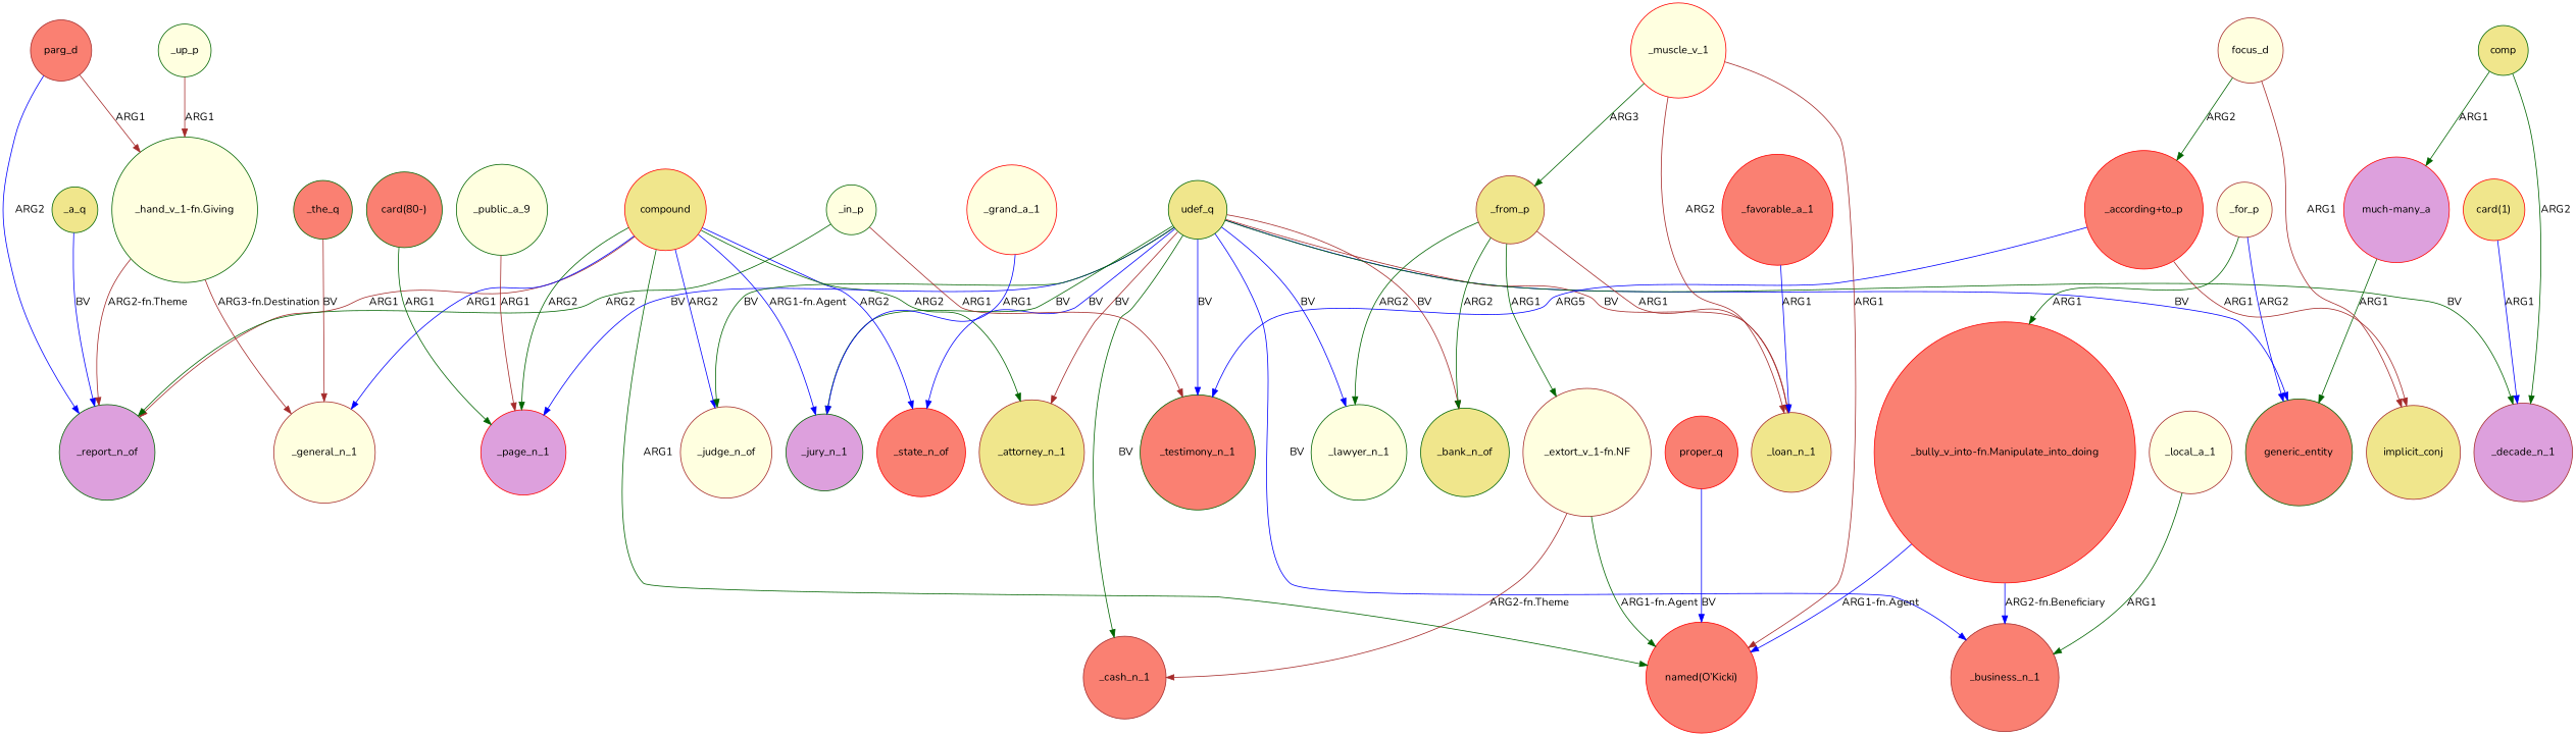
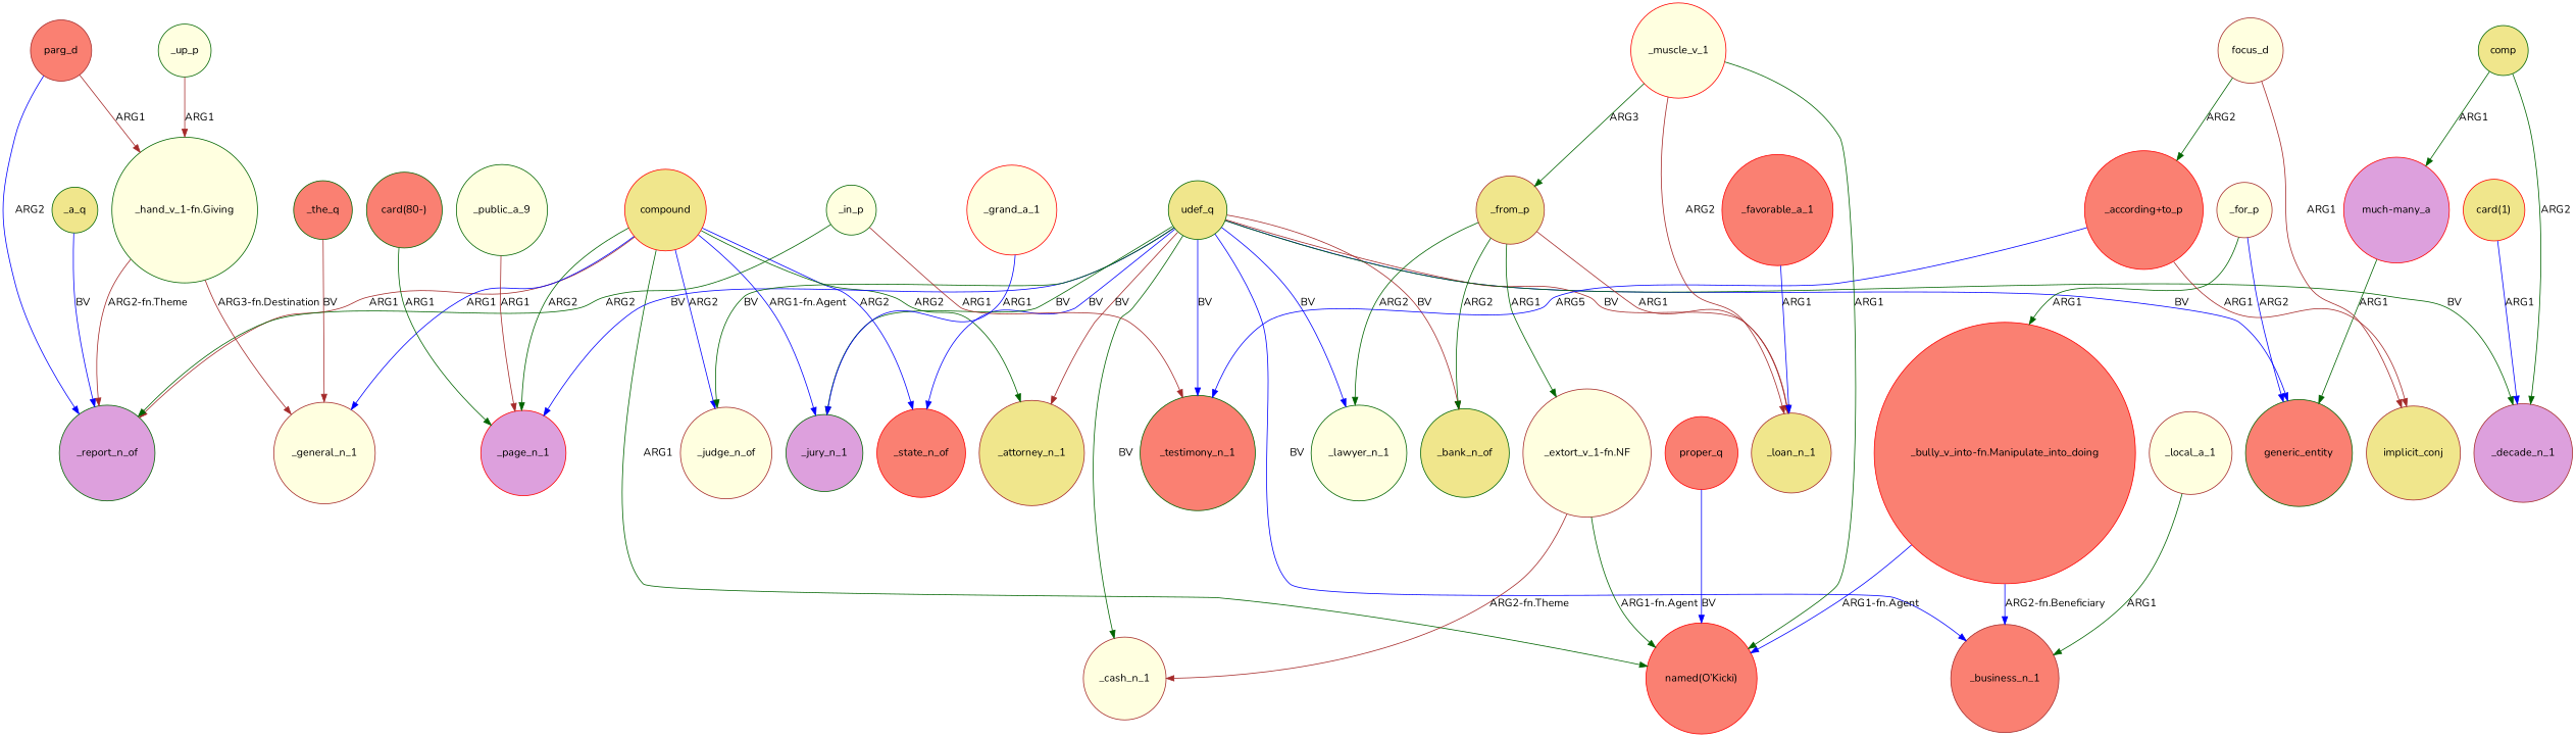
  digraph {
    fontname=Nunito
    node [color=darkgreen fillcolor=lightyellow fontname=Nunito shape=circle style=filled]
    edge [color=blue fontname=Nunito]
    _a_q [fillcolor=khaki]
    _report_n_of [fillcolor=plum]
    compound [color=red fillcolor=khaki]
    "named(O’Kicki)" [color=red fillcolor=salmon]
    _page_n_1 [color=red fillcolor=plum]
    _general_n_1 [color=brown]
    _judge_n_of [color=brown]
    _state_n_of [color=red fillcolor=salmon]
    _attorney_n_1 [color=brown fillcolor=khaki]
    _jury_n_1 [fillcolor=plum]
    udef_q [fillcolor=khaki]
    generic_entity [fillcolor=salmon]
-   _cash_n_1 [color=brown fillcolor=salmon]
+   _cash_n_1 [color=brown]
    _loan_n_1 [color=brown fillcolor=khaki]
    _testimony_n_1 [fillcolor=salmon]
    _bank_n_of [fillcolor=khaki]
    _business_n_1 [color=brown fillcolor=salmon]
    _decade_n_1 [color=brown fillcolor=plum]
    _lawyer_n_1
    "card(80-)" [fillcolor=salmon]
    "_extort_v_1-fn.NF" [color=brown]
    "much-many_a" [color=red fillcolor=plum]
    _in_p
    _the_q [fillcolor=salmon]
    _from_p [color=brown fillcolor=khaki]
    _for_p [color=brown]
    "_bully_v_into-fn.Manipulate_into_doing" [color=red fillcolor=salmon]
    _favorable_a_1 [color=red fillcolor=salmon]
    proper_q [color=red fillcolor=salmon]
    n30 [label=_public_a_9]
    parg_d [color=brown fillcolor=salmon]
    "_hand_v_1-fn.Giving"
    _local_a_1 [color=brown]
    "_according+to_p" [color=red fillcolor=salmon]
    implicit_conj [color=brown fillcolor=khaki]
    comp [fillcolor=khaki]
    _grand_a_1 [color=red]
    _muscle_v_1 [color=red]
    focus_d [color=brown]
    "card(1)" [color=red fillcolor=khaki]
    _up_p
    _a_q -> _report_n_of [label=BV]
    compound -> _report_n_of [color=brown label=ARG1]
    compound -> "named(O’Kicki)" [color=darkgreen label=ARG1]
    compound -> _page_n_1 [color=darkgreen label=ARG2]
    compound -> _general_n_1 [label=ARG1]
    compound -> _judge_n_of [label=ARG2]
    compound -> _state_n_of [label=ARG2]
    compound -> _attorney_n_1 [color=darkgreen label=ARG2]
    compound -> _jury_n_1 [label="ARG1-fn.Agent"]
    udef_q -> _page_n_1 [label=BV]
    udef_q -> _judge_n_of [color=darkgreen label=BV]
    udef_q -> _state_n_of [label=BV]
    udef_q -> _attorney_n_1 [color=brown label=BV]
    udef_q -> _jury_n_1 [color=darkgreen label=BV]
    udef_q -> generic_entity [label=BV]
    udef_q -> _cash_n_1 [color=darkgreen label=BV]
    udef_q -> _loan_n_1 [color=brown label=BV]
    udef_q -> _testimony_n_1 [label=BV]
    udef_q -> _bank_n_of [color=brown label=BV]
    udef_q -> _business_n_1 [label=BV]
    udef_q -> _decade_n_1 [color=darkgreen label=BV]
    udef_q -> _lawyer_n_1 [label=BV]
    "card(80-)" -> _page_n_1 [color=darkgreen label=ARG1]
    "_extort_v_1-fn.NF" -> "named(O’Kicki)" [color=darkgreen label="ARG1-fn.Agent"]
    "_extort_v_1-fn.NF" -> _cash_n_1 [color=brown label="ARG2-fn.Theme"]
    "much-many_a" -> generic_entity [color=darkgreen label=ARG1]
    _in_p -> _report_n_of [color=darkgreen label=ARG2]
    _in_p -> _testimony_n_1 [color=brown label=ARG1]
    _the_q -> _general_n_1 [color=brown label=BV]
    _from_p -> _loan_n_1 [color=brown label=ARG1]
    _from_p -> _bank_n_of [color=darkgreen label=ARG2]
    _from_p -> _lawyer_n_1 [color=darkgreen label=ARG2]
    _from_p -> "_extort_v_1-fn.NF" [color=darkgreen label=ARG1]
    _for_p -> generic_entity [label=ARG2]
    _for_p -> "_bully_v_into-fn.Manipulate_into_doing" [color=darkgreen label=ARG1]
    "_bully_v_into-fn.Manipulate_into_doing" -> "named(O’Kicki)" [label="ARG1-fn.Agent"]
    "_bully_v_into-fn.Manipulate_into_doing" -> _business_n_1 [label="ARG2-fn.Beneficiary"]
    _favorable_a_1 -> _loan_n_1 [label=ARG1]
    proper_q -> "named(O’Kicki)" [label=BV]
    n30 -> _page_n_1 [color=brown label=ARG1]
    parg_d -> _report_n_of [label=ARG2]
    parg_d -> "_hand_v_1-fn.Giving" [color=brown label=ARG1]
    "_hand_v_1-fn.Giving" -> _report_n_of [color=brown label="ARG2-fn.Theme"]
    "_hand_v_1-fn.Giving" -> _general_n_1 [color=brown label="ARG3-fn.Destination"]
    _local_a_1 -> _business_n_1 [color=darkgreen label=ARG1]
    "_according+to_p" -> _testimony_n_1 [label=ARG5]
    "_according+to_p" -> implicit_conj [color=brown label=ARG1]
    comp -> _decade_n_1 [color=darkgreen label=ARG2]
    comp -> "much-many_a" [color=darkgreen label=ARG1]
    _grand_a_1 -> _jury_n_1 [label=ARG1]
-   _muscle_v_1 -> "named(O’Kicki)" [color=brown label=ARG1]
+   _muscle_v_1 -> "named(O’Kicki)" [color=darkgreen label=ARG1]
    _muscle_v_1 -> _loan_n_1 [color=brown label=ARG2]
    _muscle_v_1 -> _from_p [color=darkgreen label=ARG3]
    focus_d -> "_according+to_p" [color=darkgreen label=ARG2]
    focus_d -> implicit_conj [color=brown label=ARG1]
    "card(1)" -> _decade_n_1 [label=ARG1]
    _up_p -> "_hand_v_1-fn.Giving" [color=brown label=ARG1]
  }
